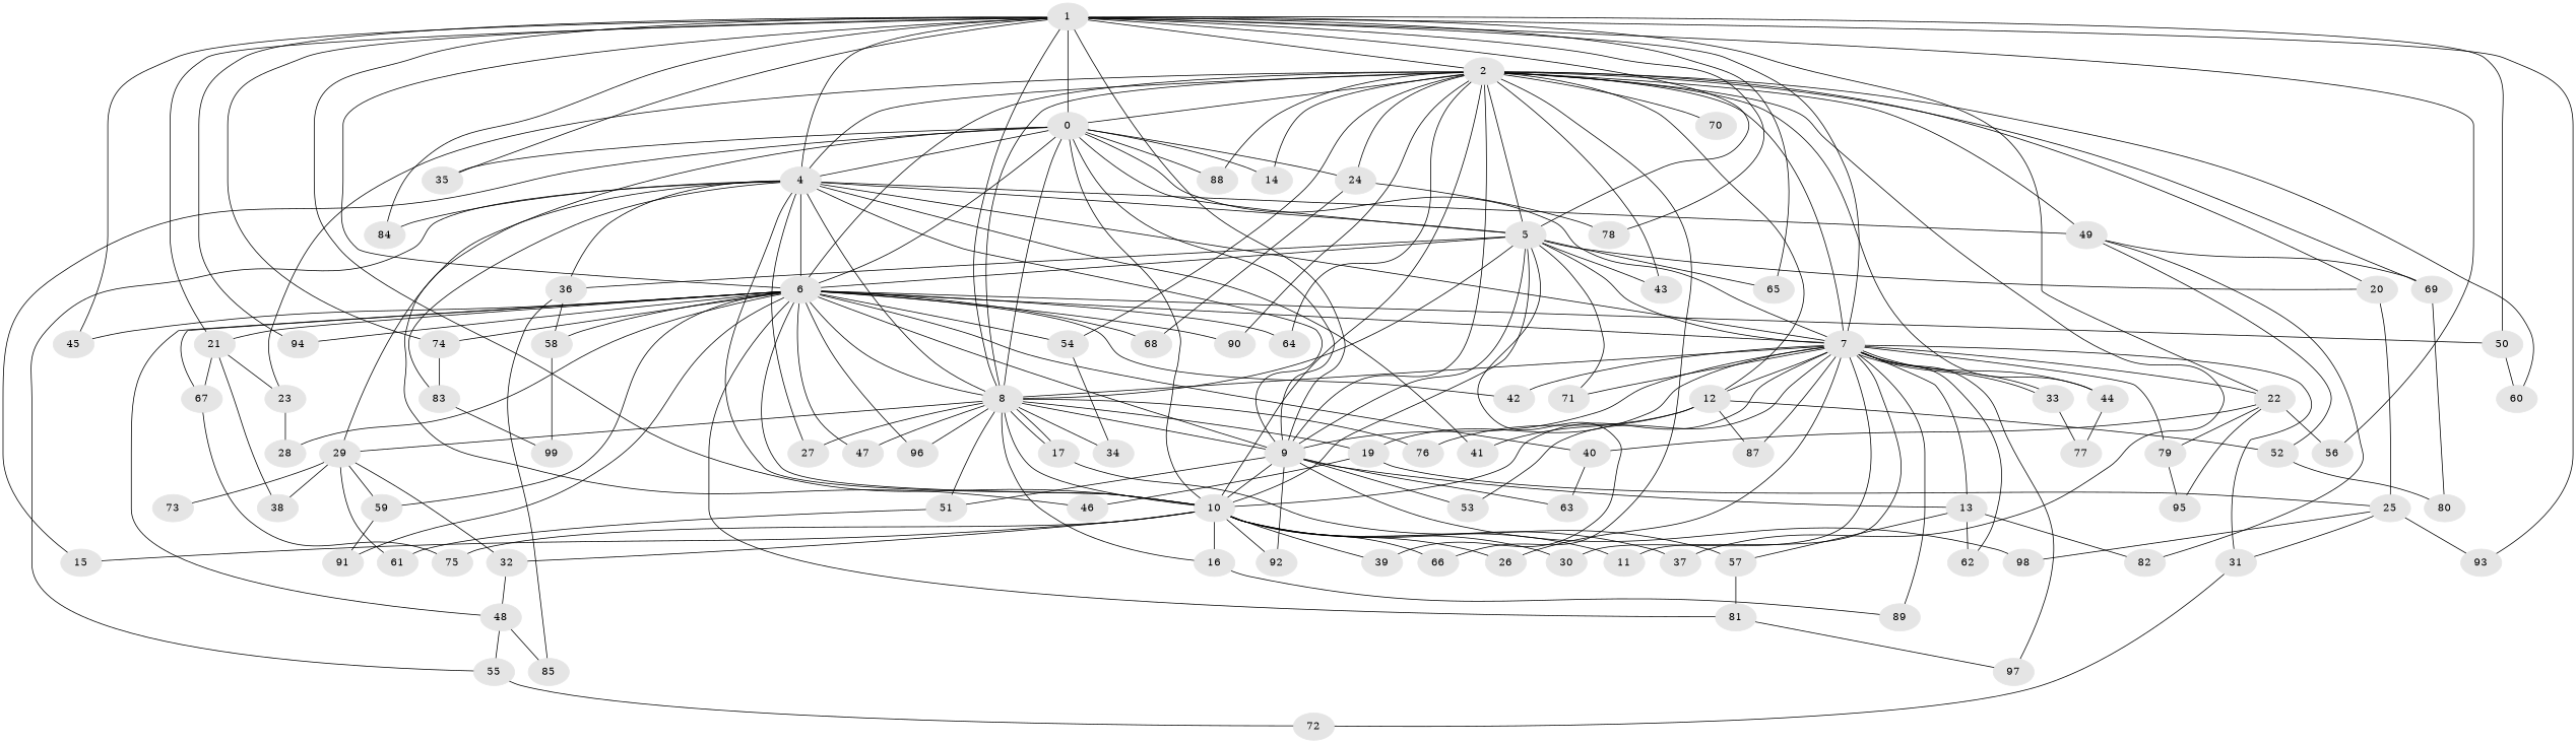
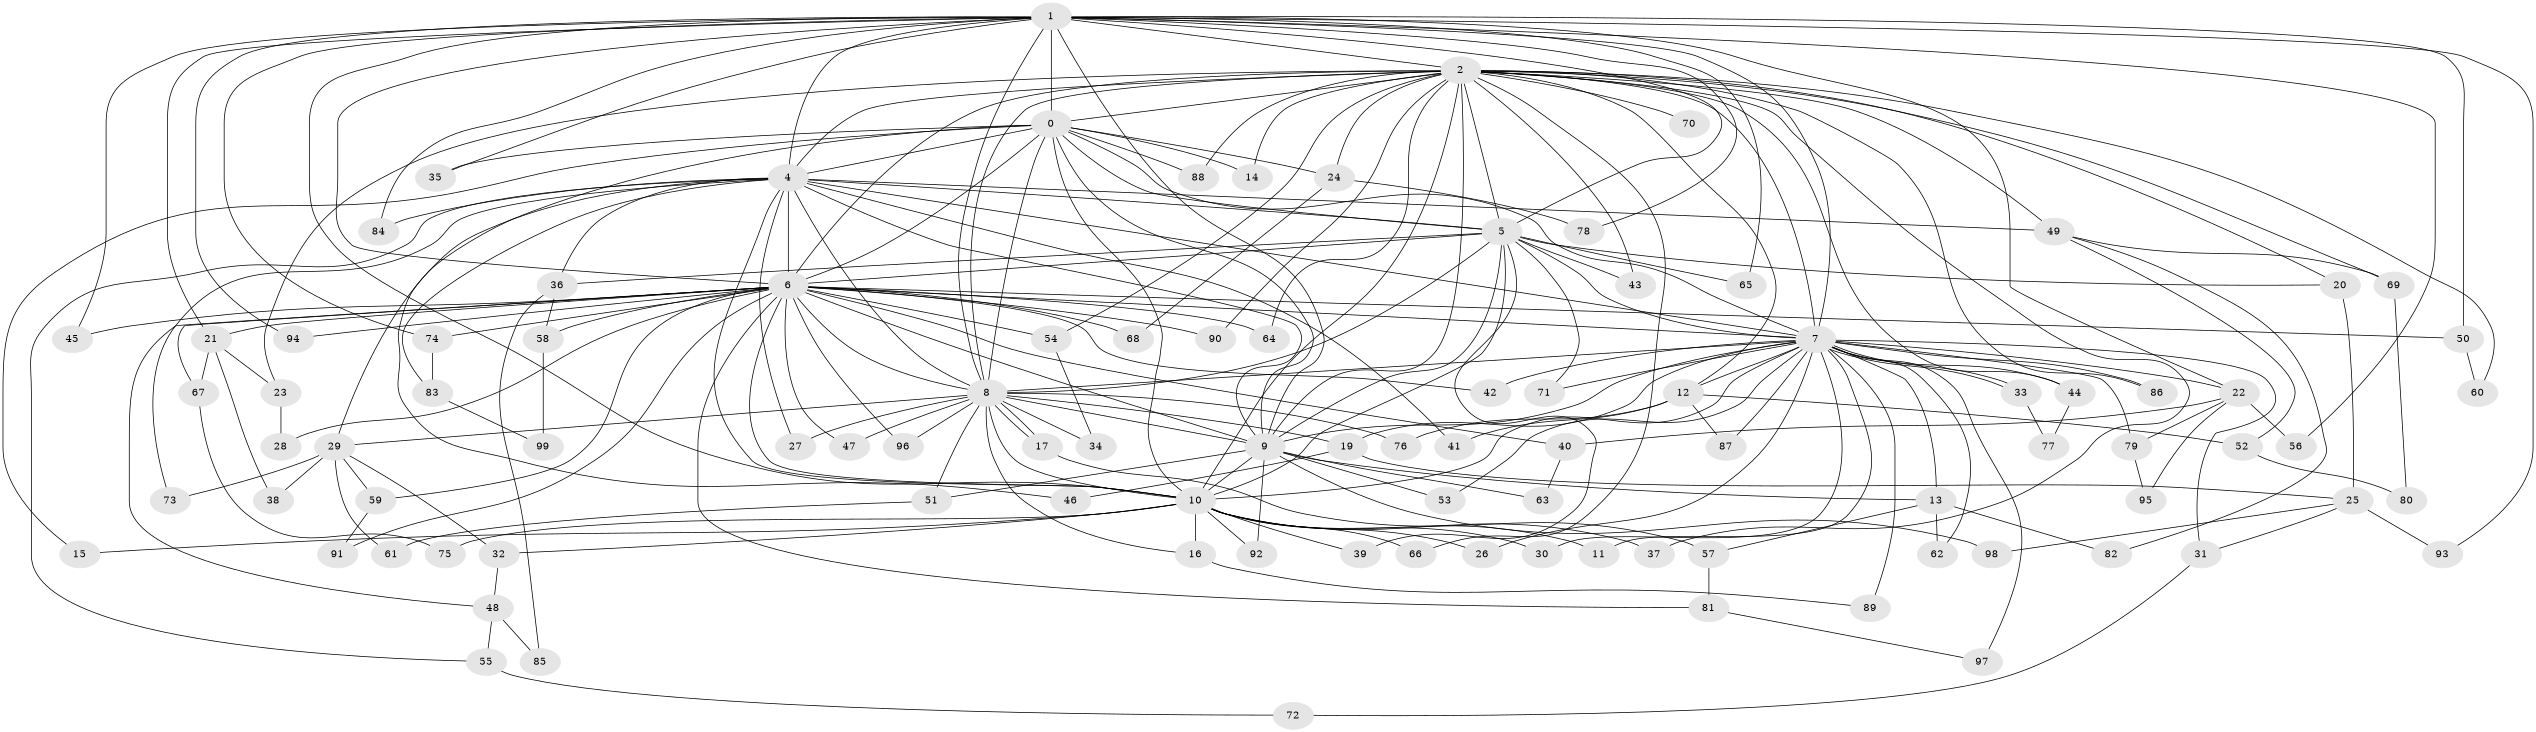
  graph {
    node [color=gray90 style=filled]
    1
    2
    n3 [label=0]
    4
    5
    6
    7
    8
    9
    10
    21
    22
    35
    45
    50
    56
    65
    74
    78
    84
    93
    94
    12
    14
    20
    23
    24
    37
    43
    44
    49
    54
    60
    64
    66
    69
    70
+   86
    88
    90
    15
    46
    27
    29
    36
    41
    55
    73
    83
    39
    71
    28
    40
    42
    47
    48
    58
    59
    67
    68
    81
    91
    96
    11
    13
    19
    26
    30
    31
    33
    53
    62
    79
    87
    89
    97
    16
    17
    34
    51
    76
    63
    92
    98
    32
    75
    38
    95
    52
    25
    77
    82
    80
    61
    85
    72
    99
    57
    1 -- 2
    1 -- n3
    1 -- 4
    1 -- 5
    1 -- 6
    1 -- 7
    1 -- 8
    1 -- 9
    1 -- 10
    1 -- 21
    1 -- 22
    1 -- 35
    1 -- 45
    1 -- 50
    1 -- 56
    1 -- 65
    1 -- 74
    1 -- 78
    1 -- 84
    1 -- 93
    1 -- 94
    2 -- n3
    2 -- 4
    2 -- 5
    2 -- 6
    2 -- 7
    2 -- 8
    2 -- 9
    2 -- 10
    2 -- 12
    2 -- 14
    2 -- 20
    2 -- 23
    2 -- 24
    2 -- 37
    2 -- 43
    2 -- 44
    2 -- 49
    2 -- 54
    2 -- 60
    2 -- 64
    2 -- 66
    2 -- 69
    2 -- 70
+   2 -- 86
    2 -- 88
    2 -- 90
    n3 -- 4
    n3 -- 5
    n3 -- 6
    n3 -- 7
    n3 -- 8
    n3 -- 9
    n3 -- 10
    n3 -- 35
    n3 -- 14
    n3 -- 24
    n3 -- 88
    n3 -- 15
    n3 -- 46
    4 -- 5
    4 -- 6
    4 -- 7
    4 -- 8
    4 -- 9
    4 -- 10
    4 -- 84
    4 -- 49
    4 -- 27
    4 -- 29
    4 -- 36
    4 -- 41
    4 -- 55
+   4 -- 73
    4 -- 83
    5 -- 6
    5 -- 7
    5 -- 8
    5 -- 9
    5 -- 10
    5 -- 65
    5 -- 20
    5 -- 43
    5 -- 36
    5 -- 39
    5 -- 71
    6 -- 7
    6 -- 8
    6 -- 9
    6 -- 10
    6 -- 21
    6 -- 45
    6 -- 50
    6 -- 74
    6 -- 94
    6 -- 54
    6 -- 64
    6 -- 90
    6 -- 28
    6 -- 40
    6 -- 42
    6 -- 47
    6 -- 48
    6 -- 58
    6 -- 59
    6 -- 67
    6 -- 68
    6 -- 81
    6 -- 91
    6 -- 96
    7 -- 8
    7 -- 9
    7 -- 10
    7 -- 22
    7 -- 12
    7 -- 44
+   7 -- 86
    7 -- 71
    7 -- 42
    7 -- 11
    7 -- 13
    7 -- 19
    7 -- 26
    7 -- 30
    7 -- 31
    7 -- 33
    7 -- 33
    7 -- 53
    7 -- 62
    7 -- 79
    7 -- 87
    7 -- 89
    7 -- 97
    8 -- 9
    8 -- 10
    8 -- 27
    8 -- 29
    8 -- 47
    8 -- 96
    8 -- 19
    8 -- 16
    8 -- 17
    8 -- 17
    8 -- 34
    8 -- 51
    8 -- 76
    9 -- 10
    9 -- 13
    9 -- 53
    9 -- 51
    9 -- 63
    9 -- 92
    9 -- 98
    10 -- 37
    10 -- 66
    10 -- 15
    10 -- 39
    10 -- 11
    10 -- 26
    10 -- 30
    10 -- 16
    10 -- 92
    10 -- 32
    10 -- 75
    21 -- 23
    21 -- 67
    21 -- 38
    22 -- 56
    22 -- 40
    22 -- 79
    22 -- 95
    50 -- 60
    74 -- 83
    12 -- 41
    12 -- 87
    12 -- 76
    12 -- 52
    20 -- 25
    23 -- 28
    24 -- 78
    24 -- 68
    44 -- 77
    49 -- 69
    49 -- 52
    49 -- 82
    54 -- 34
    69 -- 80
    29 -- 73
    29 -- 59
    29 -- 32
    29 -- 38
    29 -- 61
    36 -- 58
    36 -- 85
    55 -- 72
    83 -- 99
    40 -- 63
    48 -- 55
    48 -- 85
    58 -- 99
    59 -- 91
    67 -- 75
    81 -- 97
    13 -- 62
    13 -- 82
    13 -- 57
    19 -- 46
    19 -- 25
    31 -- 72
    33 -- 77
    79 -- 95
    16 -- 89
    17 -- 57
    51 -- 61
    32 -- 48
    52 -- 80
    25 -- 93
    25 -- 31
    25 -- 98
    57 -- 81
  }
